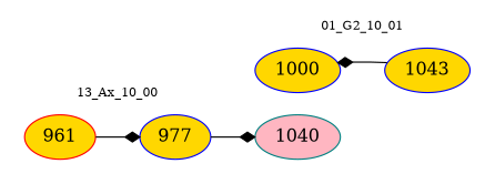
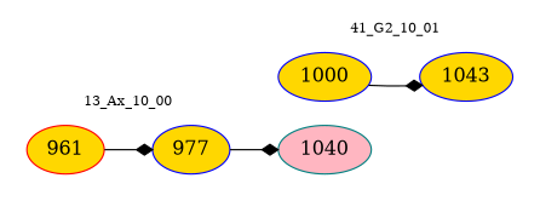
  digraph {
    rankdir=LR
    node [color=blue fillcolor=gold style=filled]
    edge [arrowhead=diamond color=black]
    n1 [color=red label=961]
    n2 [label=977]
    n3 [label=1000]
    n4 [label=1043]
    n5 [color=teal fillcolor=lightpink label=1040]
    subgraph cluster_1 {
      color=white
      fontsize=10
      label="13_Ax_10_00"
      n1
      n2
    }
    subgraph cluster_2 {
      color=white
      fontsize=10
-     label="01_G2_10_01"
+     label="41_G2_10_01"
      n3
      n4
      n5
    }
    n1 -> n2
    n2 -> n5
-   n4 -> n3
+   n3 -> n4
  }
